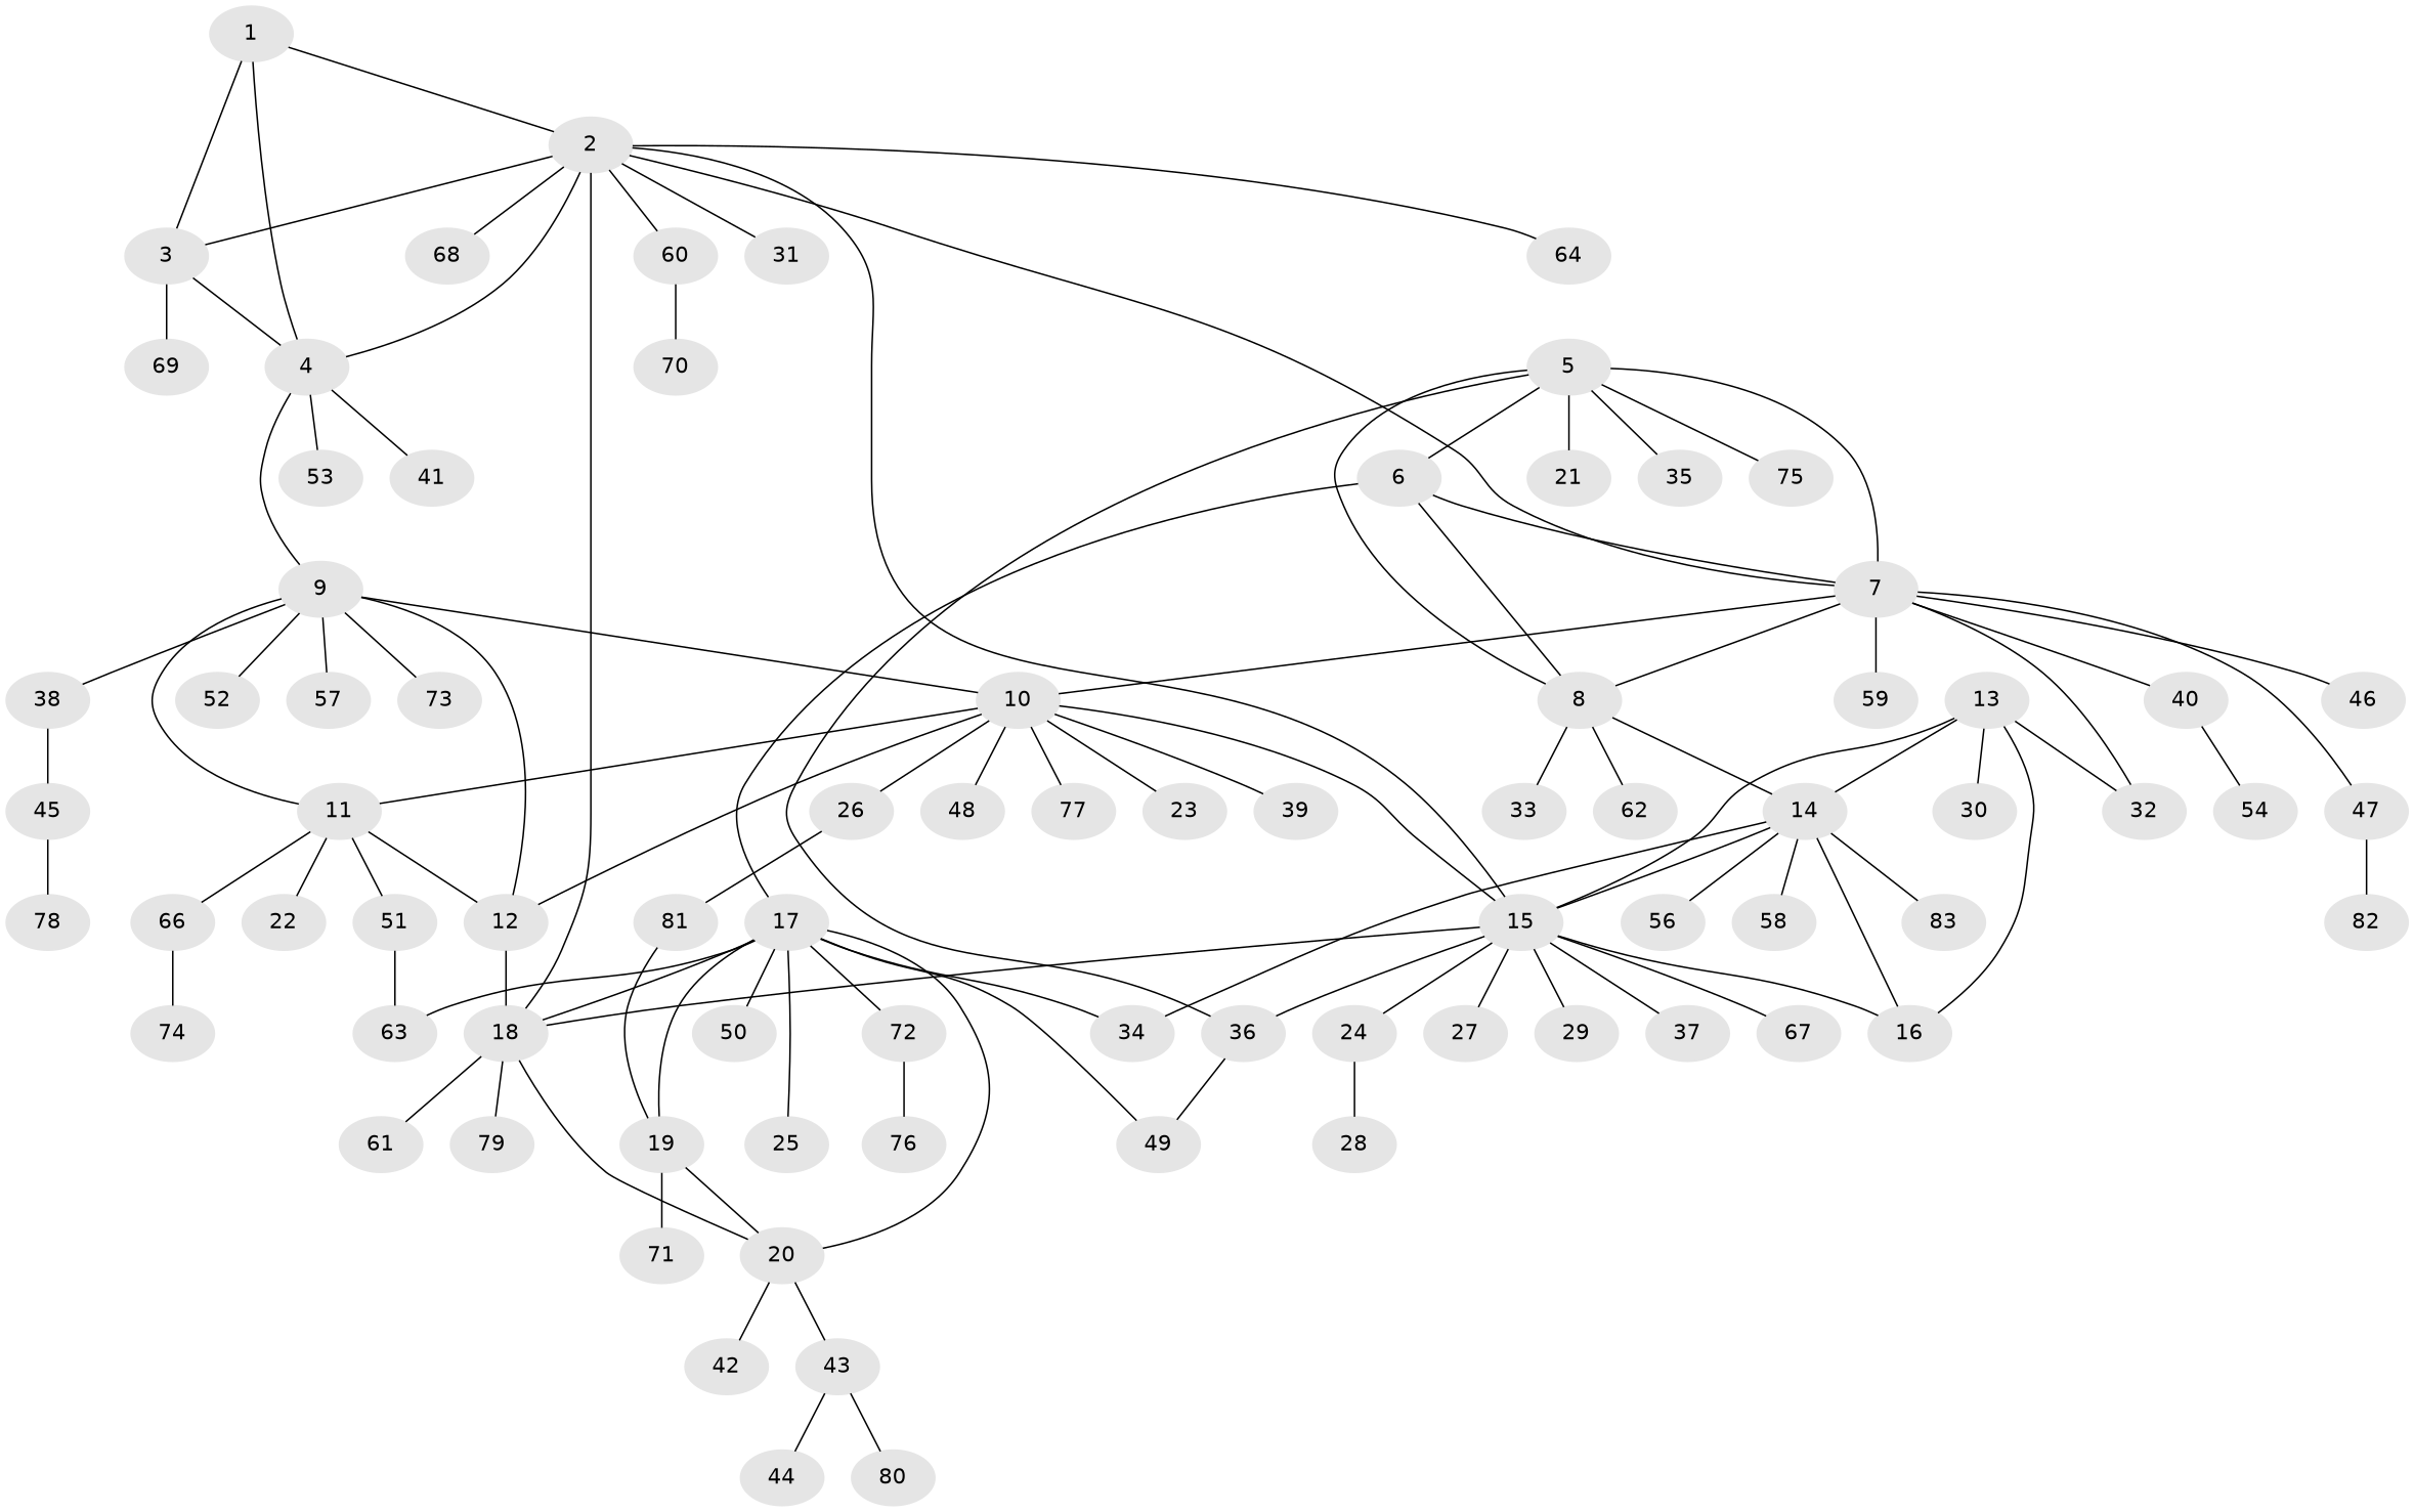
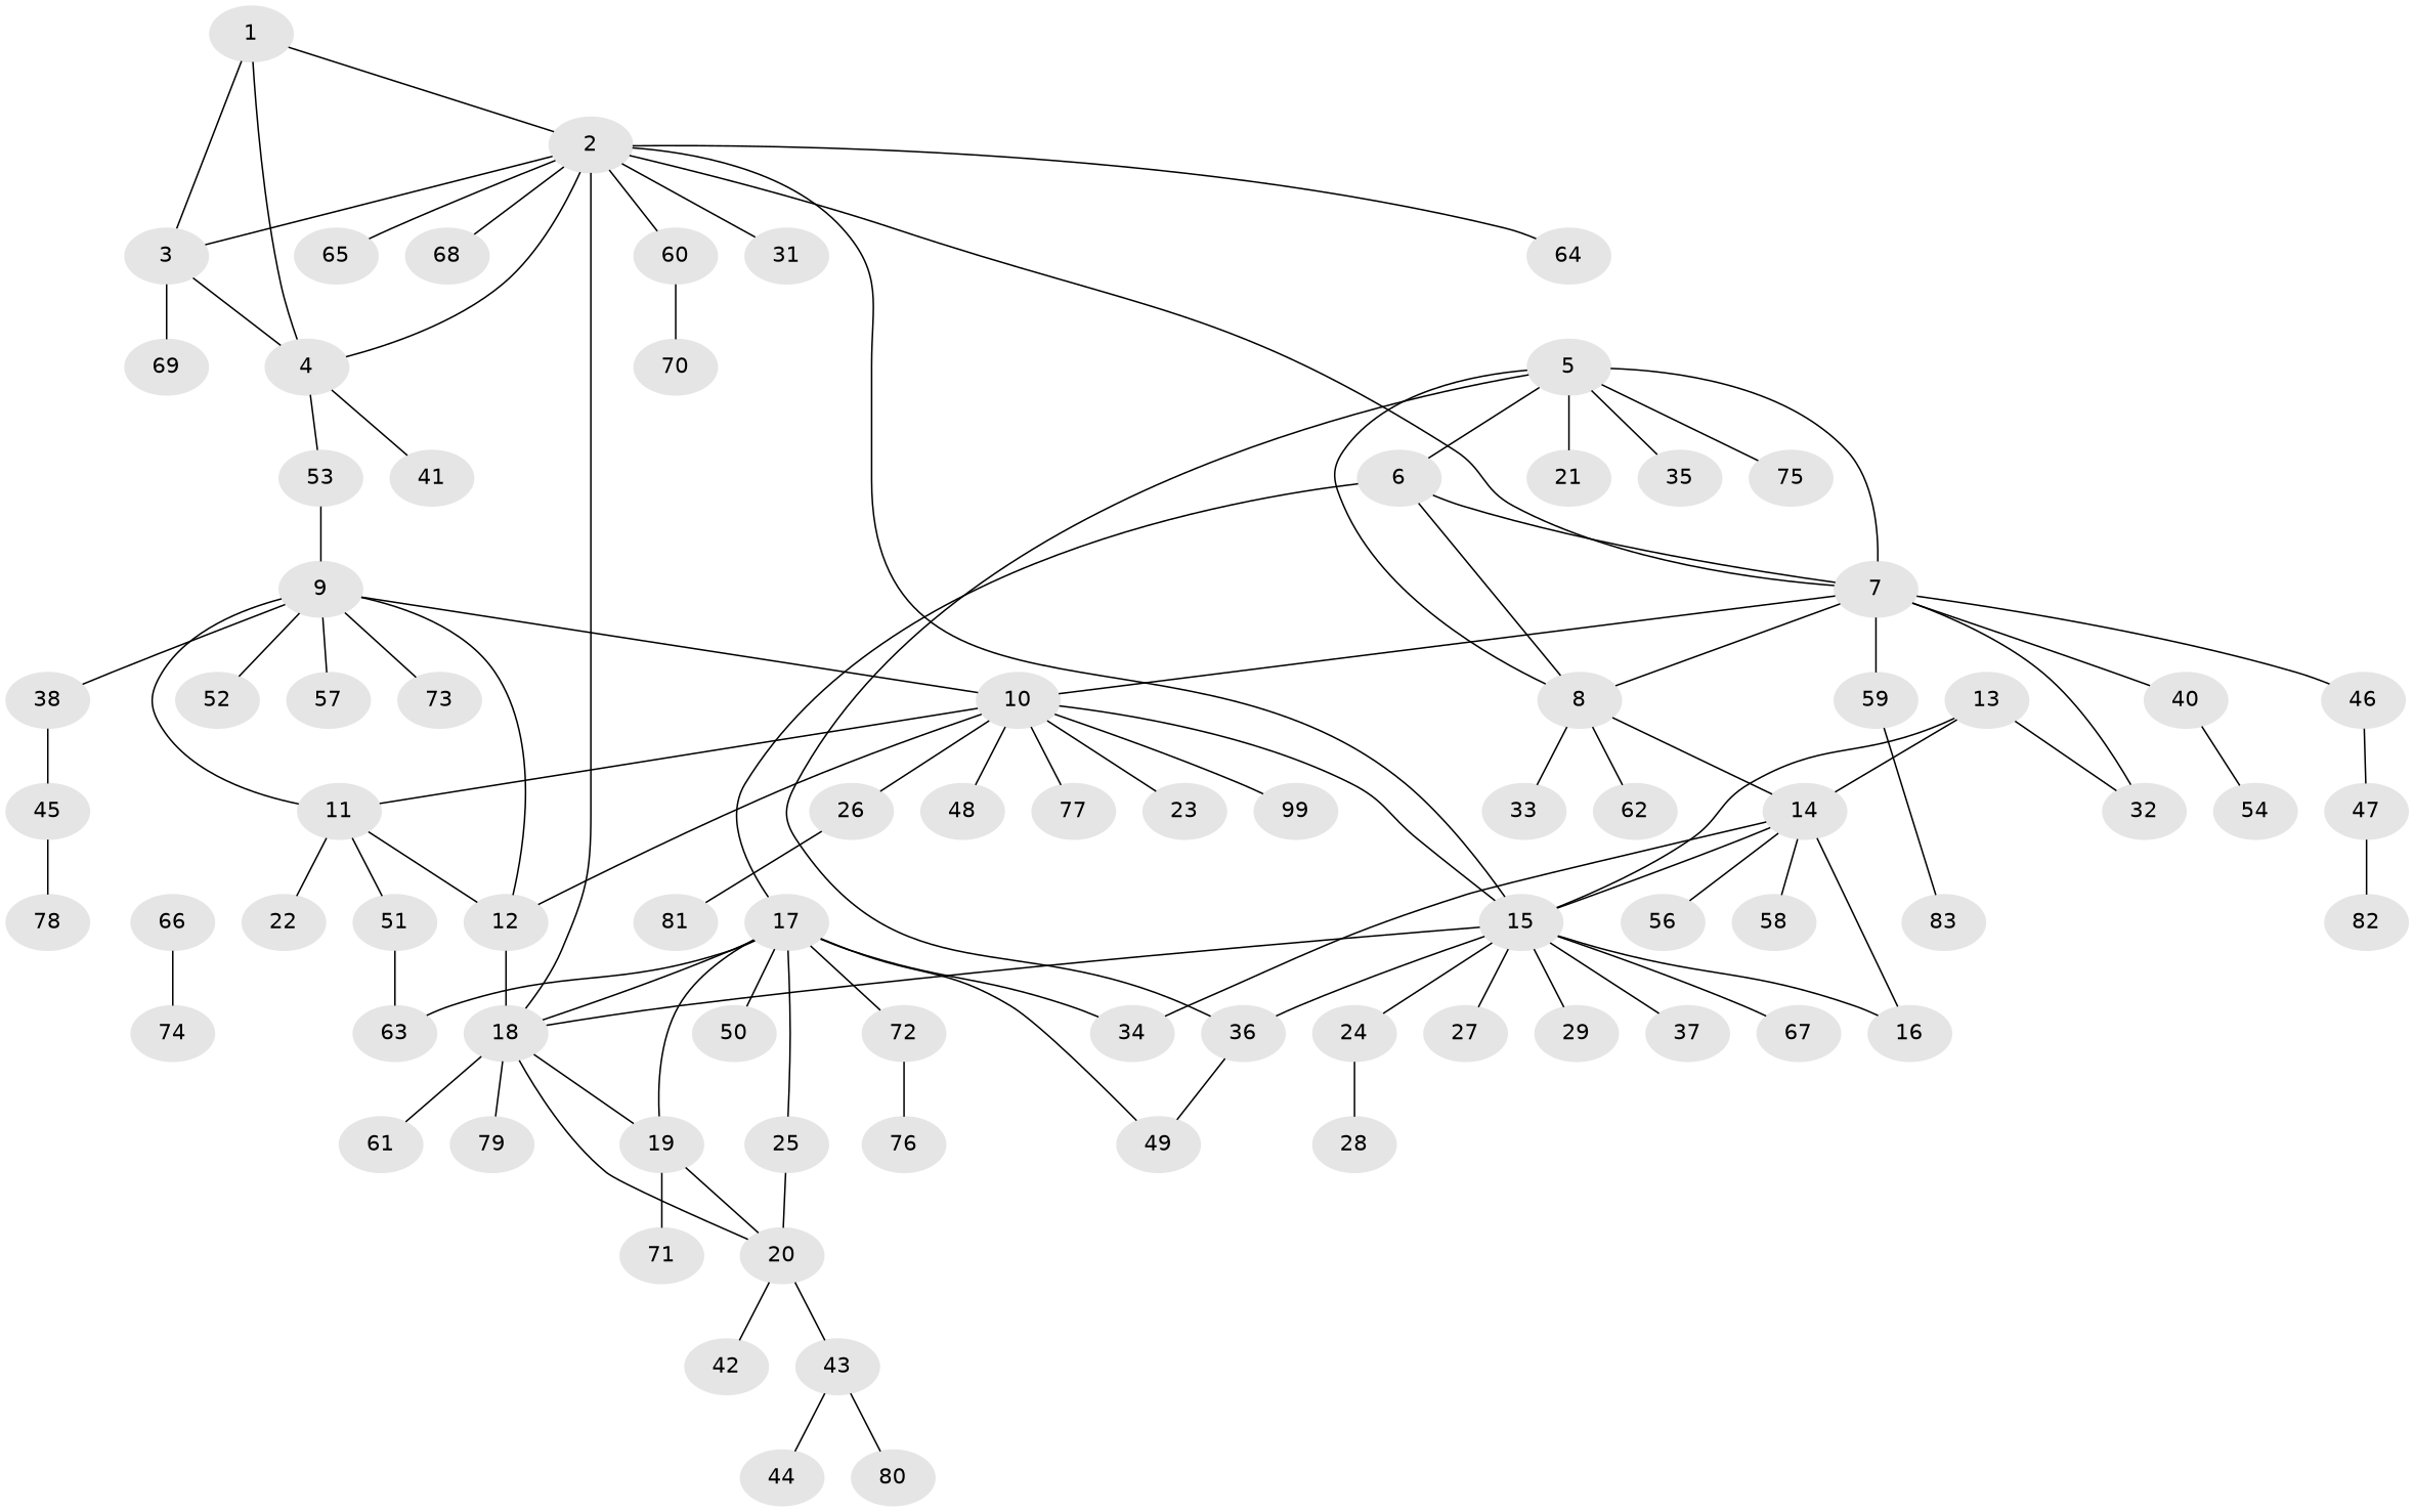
  graph {
    fontname="DejaVu Sans"
    node [color=gray90 fontname="DejaVu Sans" style=filled]
    edge [fontname="DejaVu Sans"]
    1
    2
    3
    4
    7
    15
    18
    31
    60
    64
+   65
    68
    69
    9
    41
    53
    8
    10
    32
    40
    46
    47
    59
    36
    16
    24
    27
    29
    37
    67
    19
    20
    61
    79
    70
    11
    12
    38
    52
    57
    73
    5
    6
    21
    35
    75
    17
    14
    33
    62
    49
    34
    25
    50
    63
    72
    23
    26
-   39
+   39 [label=99]
    48
    77
    54
    82
    56
    58
    83
    22
    51
    66
    45
    81
    74
    13
-   30
    28
    71
    42
    43
    76
    44
    80
    78
    1 -- 2
    1 -- 3
    1 -- 4
    2 -- 3
    2 -- 4
    2 -- 7
    2 -- 15
    2 -- 18
    2 -- 31
    2 -- 60
    2 -- 64
+   2 -- 65
    2 -- 68
    3 -- 4
    3 -- 69
-   4 -- 9
+   53 -- 9
    4 -- 41
    4 -- 53
    7 -- 8
    7 -- 10
    7 -- 32
    7 -- 40
    7 -- 46
-   7 -- 47
+   46 -- 47
    7 -- 59
    15 -- 18
    15 -- 36
    15 -- 16
    15 -- 24
    15 -- 27
    15 -- 29
    15 -- 37
    15 -- 67
-   81 -- 19
+   18 -- 19
    18 -- 20
    18 -- 61
    18 -- 79
    60 -- 70
    9 -- 10
    9 -- 11
    9 -- 12
    9 -- 38
    9 -- 52
    9 -- 57
    9 -- 73
    8 -- 14
    8 -- 33
    8 -- 62
    10 -- 15
    10 -- 11
    10 -- 12
    10 -- 23
    10 -- 26
    10 -- 39
    10 -- 48
    10 -- 77
    40 -- 54
    47 -- 82
    36 -- 49
    24 -- 28
    19 -- 20
    19 -- 71
    20 -- 42
    20 -- 43
    11 -- 12
    11 -- 22
    11 -- 51
-   11 -- 66
    12 -- 18
    38 -- 45
    5 -- 7
    5 -- 8
    5 -- 36
    5 -- 6
    5 -- 21
    5 -- 35
    5 -- 75
    6 -- 7
    6 -- 8
    6 -- 17
    17 -- 18
    17 -- 19
-   17 -- 20
+   25 -- 20
    17 -- 49
    17 -- 34
    17 -- 25
    17 -- 50
    17 -- 63
    17 -- 72
    14 -- 15
    14 -- 16
    14 -- 34
    14 -- 56
    14 -- 58
-   14 -- 83
+   59 -- 83
    72 -- 76
    26 -- 81
    51 -- 63
    66 -- 74
    45 -- 78
    13 -- 15
    13 -- 32
-   13 -- 16
    13 -- 14
-   13 -- 30
    43 -- 44
    43 -- 80
  }
